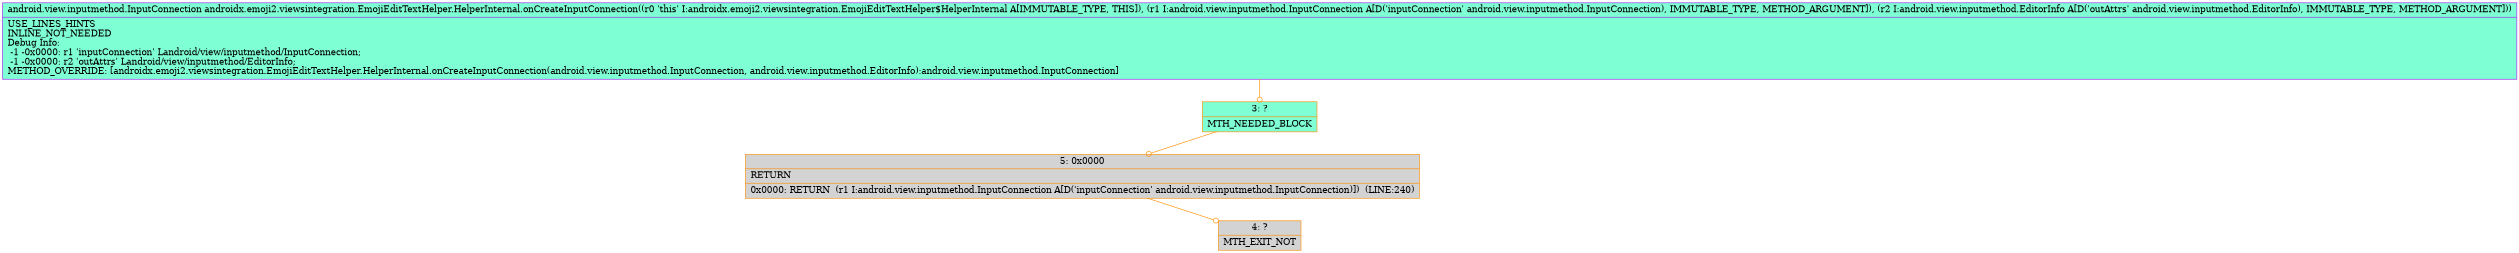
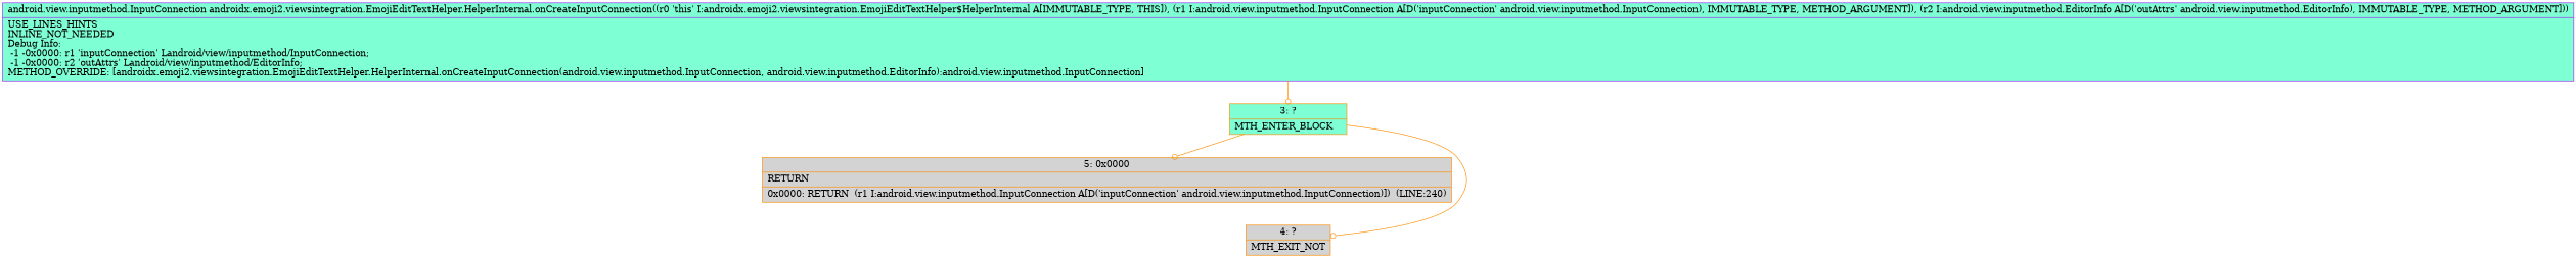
  digraph {
    fontname="DejaVu Serif"
    node [color=darkorange fillcolor=aquamarine fontname="DejaVu Serif" shape=record style=filled]
    edge [arrowhead=odot color=darkorange fontname="DejaVu Serif"]
-   n1 [label="{3\:\ ?|MTH_NEEDED_BLOCK\l}"]
+   n1 [label="{3\:\ ?|MTH_ENTER_BLOCK\l}"]
    n2 [fillcolor=lightgrey label="{5\:\ 0x0000|RETURN\l|0x0000: RETURN  (r1 I:android.view.inputmethod.InputConnection A[D('inputConnection' android.view.inputmethod.InputConnection)])  (LINE:240)\l}"]
    n3 [fillcolor=lightgrey label="{4\:\ ?|MTH_EXIT_NOT\l}"]
    n4 [color=purple label="{android.view.inputmethod.InputConnection androidx.emoji2.viewsintegration.EmojiEditTextHelper.HelperInternal.onCreateInputConnection((r0 'this' I:androidx.emoji2.viewsintegration.EmojiEditTextHelper$HelperInternal A[IMMUTABLE_TYPE, THIS]), (r1 I:android.view.inputmethod.InputConnection A[D('inputConnection' android.view.inputmethod.InputConnection), IMMUTABLE_TYPE, METHOD_ARGUMENT]), (r2 I:android.view.inputmethod.EditorInfo A[D('outAttrs' android.view.inputmethod.EditorInfo), IMMUTABLE_TYPE, METHOD_ARGUMENT]))  | USE_LINES_HINTS\lINLINE_NOT_NEEDED\lDebug Info:\l  \-1 \-0x0000: r1 'inputConnection' Landroid\/view\/inputmethod\/InputConnection;\l  \-1 \-0x0000: r2 'outAttrs' Landroid\/view\/inputmethod\/EditorInfo;\lMETHOD_OVERRIDE: [androidx.emoji2.viewsintegration.EmojiEditTextHelper.HelperInternal.onCreateInputConnection(android.view.inputmethod.InputConnection, android.view.inputmethod.EditorInfo):android.view.inputmethod.InputConnection]\l}"]
    n1 -> n2
-   n2 -> n3
+   n1 -> n3
    n4 -> n1
  }
